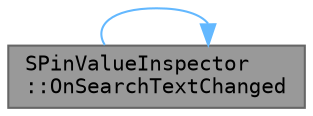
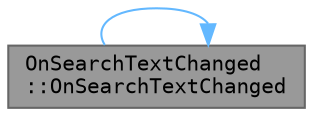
  digraph {
    rankdir=LR
    fontname="DejaVu Sans Mono"
-   n1 [color=gray40 fillcolor=grey60 fontcolor=black fontname="DejaVu Sans Mono" fontsize=10 height=0.2 label="SPinValueInspector\l::OnSearchTextChanged" shape=box style=filled width=0.4]
+   n1 [color=gray40 fillcolor=grey60 fontcolor=black fontname="DejaVu Sans Mono" fontsize=10 height=0.2 label="OnSearchTextChanged\l::OnSearchTextChanged" shape=box style=filled width=0.4]
    n1 -> n1 [color=steelblue1 fontname="DejaVu Sans Mono" fontsize=10 labelfontname=Helvetica labelfontsize=10 style=solid]
  }
